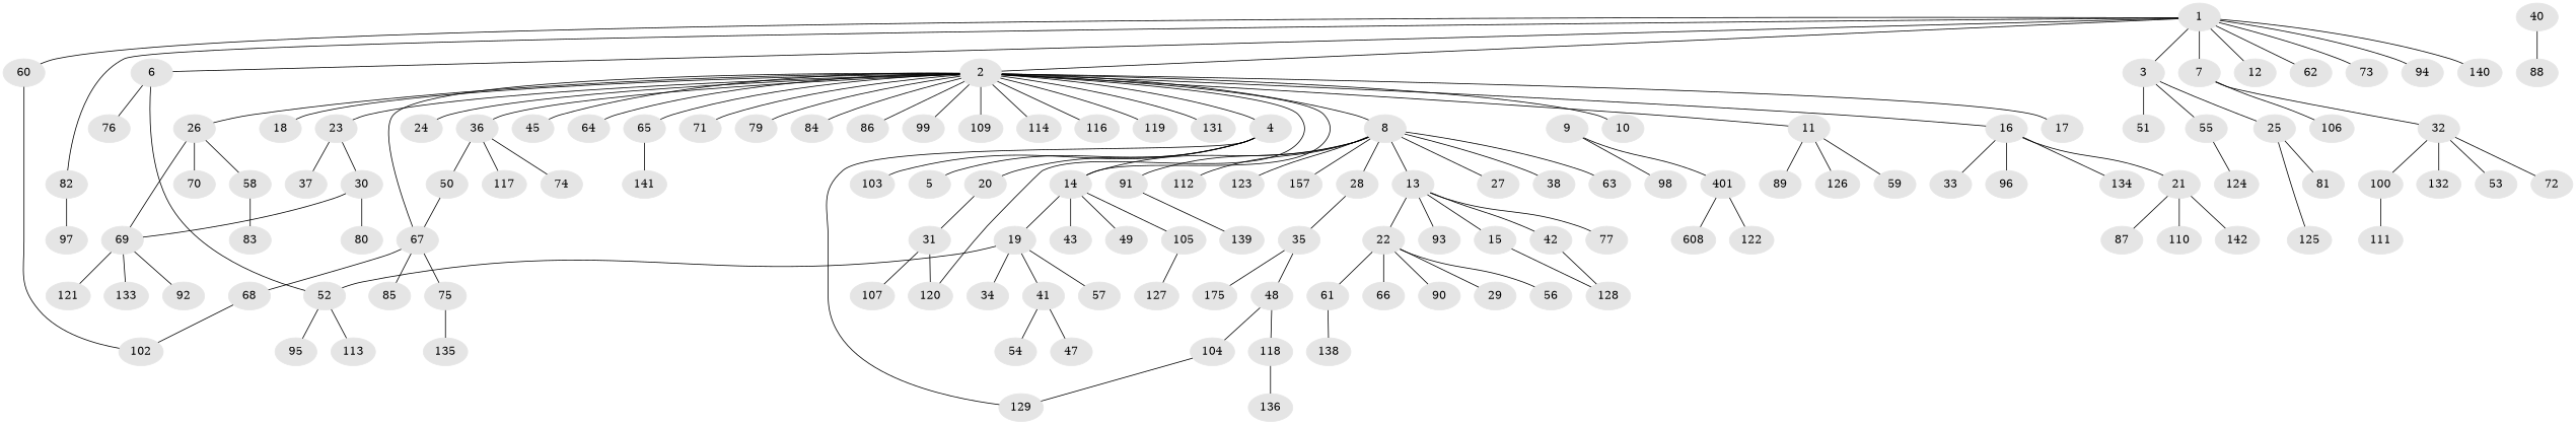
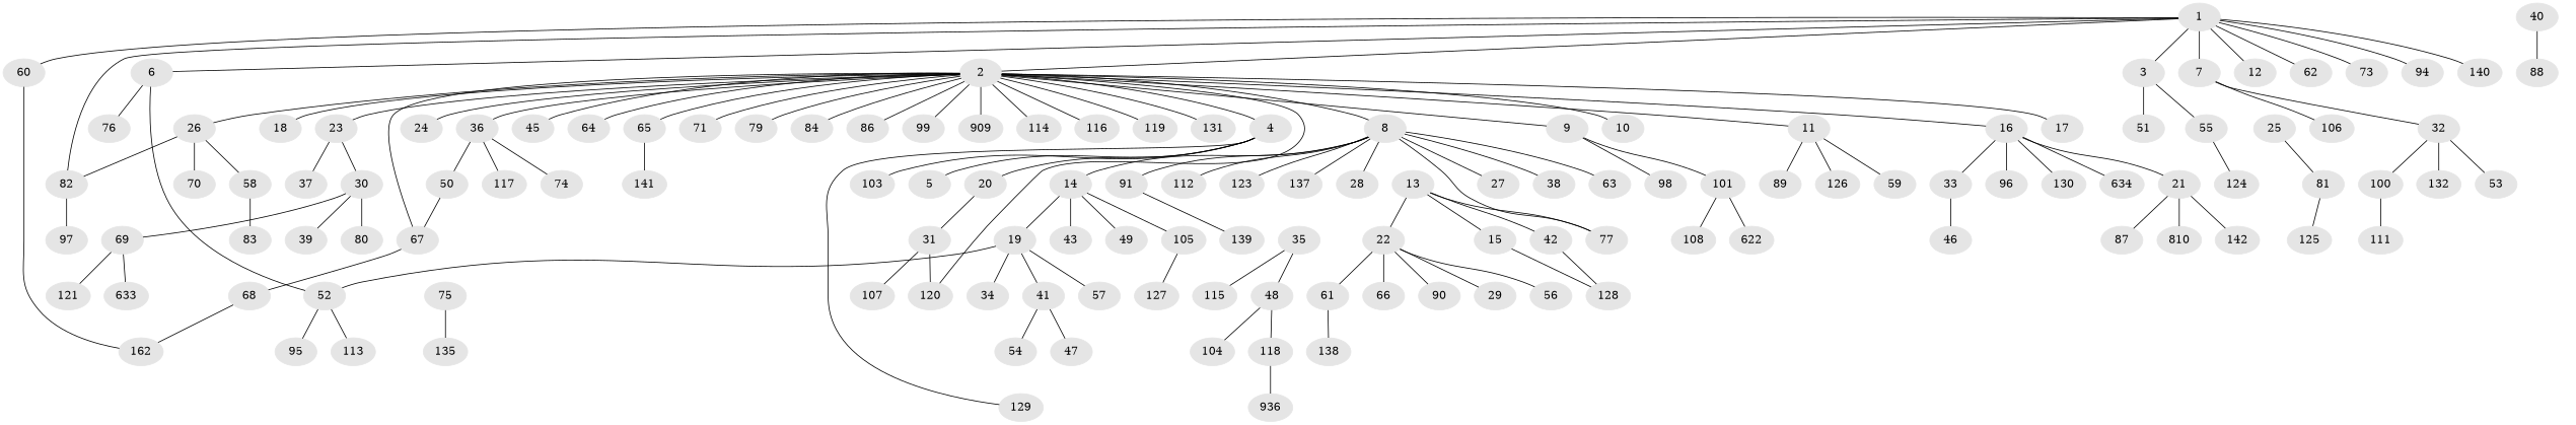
  graph {
    node [color=gray90 style=filled]
    1
    2
    3
    6
    7
    12
    60
    62
    73
    82
    94
    140
    4
    8
    9
    10
    11
    16
    17
    18
    23
    24
    26
    36
    45
    64
    65
    67
    71
    79
    84
    86
    99
-   109
+   109 [label=909]
    114
    116
    119
    120
    131
    25
    51
    55
    52
    76
    32
    106
    40
    88
-   102
+   102 [label=162]
    97
    5
    20
    103
    129
    13
    14
    27
    28
    38
    63
    91
    112
    123
-   137 [label=157]
+   137
    98
-   101 [label=401]
+   101
    59
    89
    126
    21
    33
    96
-   134
+   130
+   134 [label=634]
    30
    37
    58
    70
    50
    74
    117
    141
    68
    75
-   85
    81
    125
    124
    31
    95
    113
    53
-   72
    100
    132
    15
    22
    42
    77
-   93
    19
    43
    49
    105
    35
    139
-   108 [label=608]
-   122
+   108
+   122 [label=622]
    128
    29
    56
    61
    66
    90
    34
    41
    57
    127
    87
-   110
+   110 [label=810]
    142
+   46
    47
    54
    107
    138
+   39
    69
    80
    83
    48
-   115 [label=175]
-   92
+   115
    121
-   133
+   133 [label=633]
    111
    104
    118
-   136
+   136 [label=936]
    135
    1 -- 2
    1 -- 3
    1 -- 6
    1 -- 7
    1 -- 12
    1 -- 60
    1 -- 62
    1 -- 73
    1 -- 82
    1 -- 94
    1 -- 140
    2 -- 4
    2 -- 8
-   2 -- 14
+   2 -- 9
    2 -- 10
    2 -- 11
    2 -- 16
    2 -- 17
    2 -- 18
    2 -- 23
    2 -- 24
    2 -- 26
    2 -- 36
    2 -- 45
    2 -- 64
    2 -- 65
    2 -- 67
    2 -- 71
    2 -- 79
    2 -- 84
    2 -- 86
    2 -- 99
    2 -- 109
    2 -- 114
    2 -- 116
    2 -- 119
    2 -- 120
    2 -- 131
-   3 -- 25
    3 -- 51
    3 -- 55
    6 -- 52
    6 -- 76
    7 -- 32
    7 -- 106
    60 -- 102
    82 -- 97
    4 -- 5
    4 -- 20
    4 -- 103
    4 -- 129
-   8 -- 13
+   8 -- 77
    8 -- 14
    8 -- 27
    8 -- 28
    8 -- 38
    8 -- 63
    8 -- 91
    8 -- 112
    8 -- 123
    8 -- 137
    9 -- 98
    9 -- 101
    11 -- 59
    11 -- 89
    11 -- 126
    16 -- 21
    16 -- 33
    16 -- 96
+   16 -- 130
    16 -- 134
    23 -- 30
    23 -- 37
-   26 -- 69
+   26 -- 82
    26 -- 58
    26 -- 70
    36 -- 50
    36 -- 74
    36 -- 117
    65 -- 141
    67 -- 68
-   67 -- 75
-   67 -- 85
    25 -- 81
-   25 -- 125
+   81 -- 125
    55 -- 124
    52 -- 95
    52 -- 113
    32 -- 53
-   32 -- 72
    32 -- 100
    32 -- 132
    40 -- 88
    20 -- 31
    13 -- 15
    13 -- 22
    13 -- 42
    13 -- 77
-   13 -- 93
    14 -- 19
    14 -- 43
    14 -- 49
    14 -- 105
-   28 -- 35
    91 -- 139
    101 -- 108
    101 -- 122
    21 -- 87
    21 -- 110
    21 -- 142
+   33 -- 46
+   30 -- 39
    30 -- 69
    30 -- 80
    58 -- 83
    50 -- 67
    68 -- 102
    75 -- 135
    31 -- 120
    31 -- 107
    100 -- 111
    15 -- 128
    22 -- 29
    22 -- 56
    22 -- 61
    22 -- 66
    22 -- 90
    42 -- 128
    19 -- 52
    19 -- 34
    19 -- 41
    19 -- 57
    105 -- 127
    35 -- 48
    35 -- 115
    61 -- 138
    41 -- 47
    41 -- 54
-   69 -- 92
    69 -- 121
    69 -- 133
    48 -- 104
    48 -- 118
-   104 -- 129
    118 -- 136
  }
